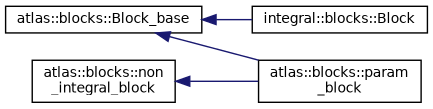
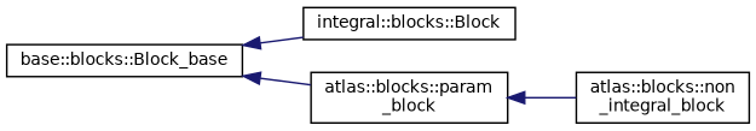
  digraph {
    rankdir=LR
    node [color=black fillcolor=white fontname=Helvetica fontsize=10 shape=record style=filled]
    edge [color=midnightblue dir=back fontname=Helvetica fontsize=10 labelfontname=Helvetica labelfontsize=10 style=solid]
-   n1 [height=0.2 label="atlas::blocks::Block_base" width=0.4]
+   n1 [height=0.2 label="base::blocks::Block_base" width=0.4]
    n2 [height=0.2 label="integral::blocks::Block" width=0.4]
    n3 [height=0.2 label="atlas::blocks::param\l_block" width=0.4]
    n4 [height=0.2 label="atlas::blocks::non\l_integral_block" width=0.4]
    n1 -> n2
    n1 -> n3
-   n4 -> n3
+   n3 -> n4
  }
